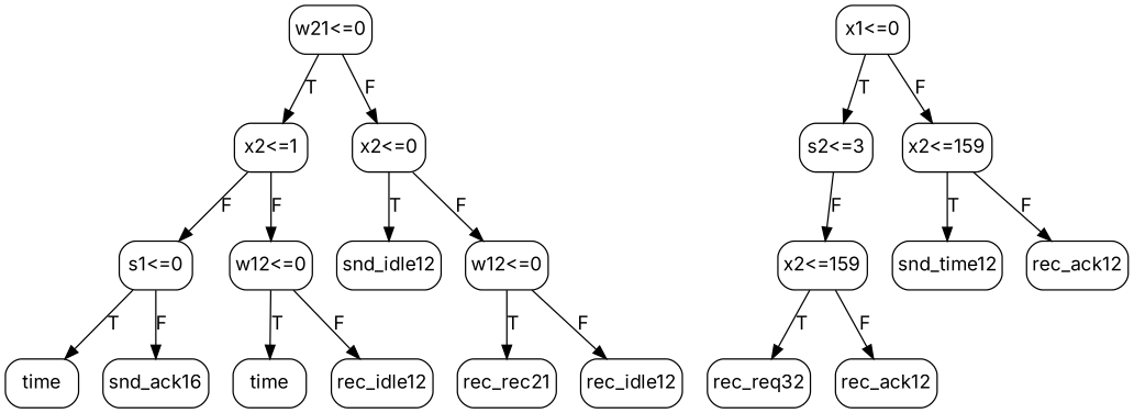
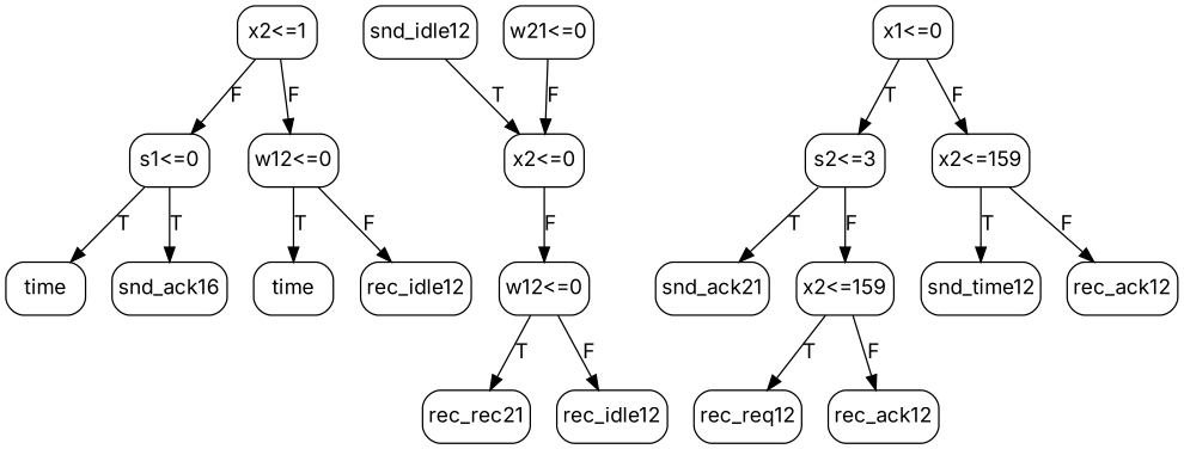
  digraph {
    fontname=Inter
    node [fontname=Inter margin="0.05,0.05" shape=box style=rounded]
    edge [fontname=Inter]
    n1 [label=time]
    n2 [label=snd_ack16]
    n3 [label="s1<=0"]
    n4 [label=time]
    n5 [label=rec_idle12]
    n6 [label="w12<=0"]
    n7 [label="x2<=1"]
    n8 [label=snd_idle12]
    n9 [label=rec_rec21]
    n10 [label=rec_idle12]
    n11 [label="w12<=0"]
    n12 [label="x2<=0"]
    n13 [label="w21<=0"]
-   n15 [label=rec_req32]
+   n14 [label=snd_ack21]
+   n15 [label=rec_req12]
    n16 [label=rec_ack12]
    n17 [label="x2<=159"]
    n18 [label="s2<=3"]
    n19 [label=snd_time12]
    n20 [label=rec_ack12]
    n21 [label="x2<=159"]
    n22 [label="x1<=0"]
    n3 -> n1 [label=T]
-   n3 -> n2 [label=F]
+   n3 -> n2 [label=T]
    n6 -> n4 [label=T]
    n6 -> n5 [label=F]
    n7 -> n3 [label=F]
    n7 -> n6 [label=F]
    n11 -> n9 [label=T]
    n11 -> n10 [label=F]
-   n12 -> n8 [label=T]
+   n8 -> n12 [label=T]
    n12 -> n11 [label=F]
-   n13 -> n7 [label=T]
    n13 -> n12 [label=F]
    n17 -> n15 [label=T]
    n17 -> n16 [label=F]
+   n18 -> n14 [label=T]
    n18 -> n17 [label=F]
    n21 -> n19 [label=T]
    n21 -> n20 [label=F]
    n22 -> n18 [label=T]
    n22 -> n21 [label=F]
  }
